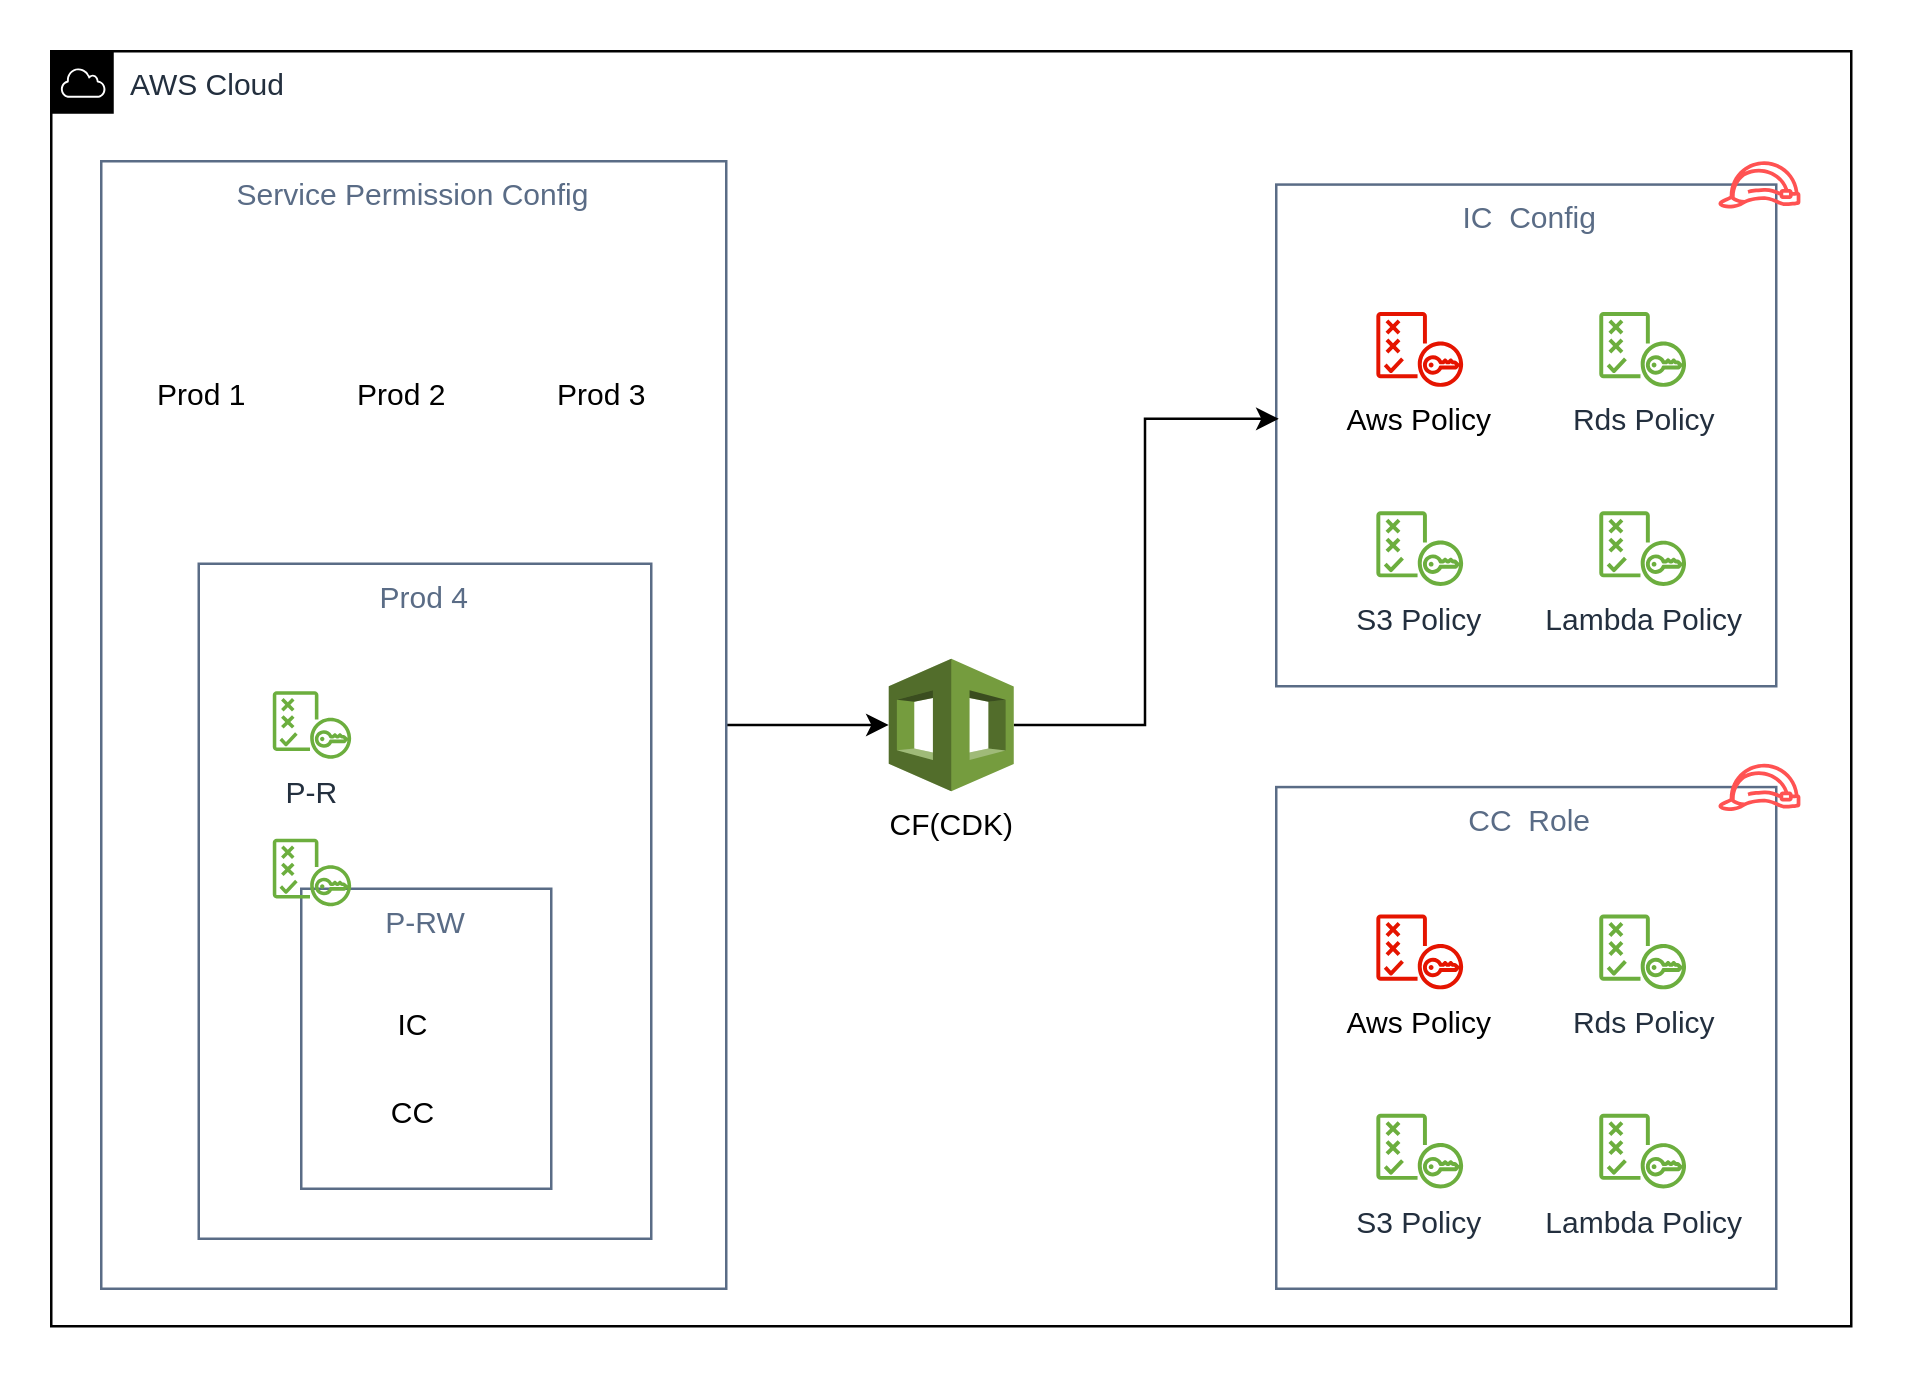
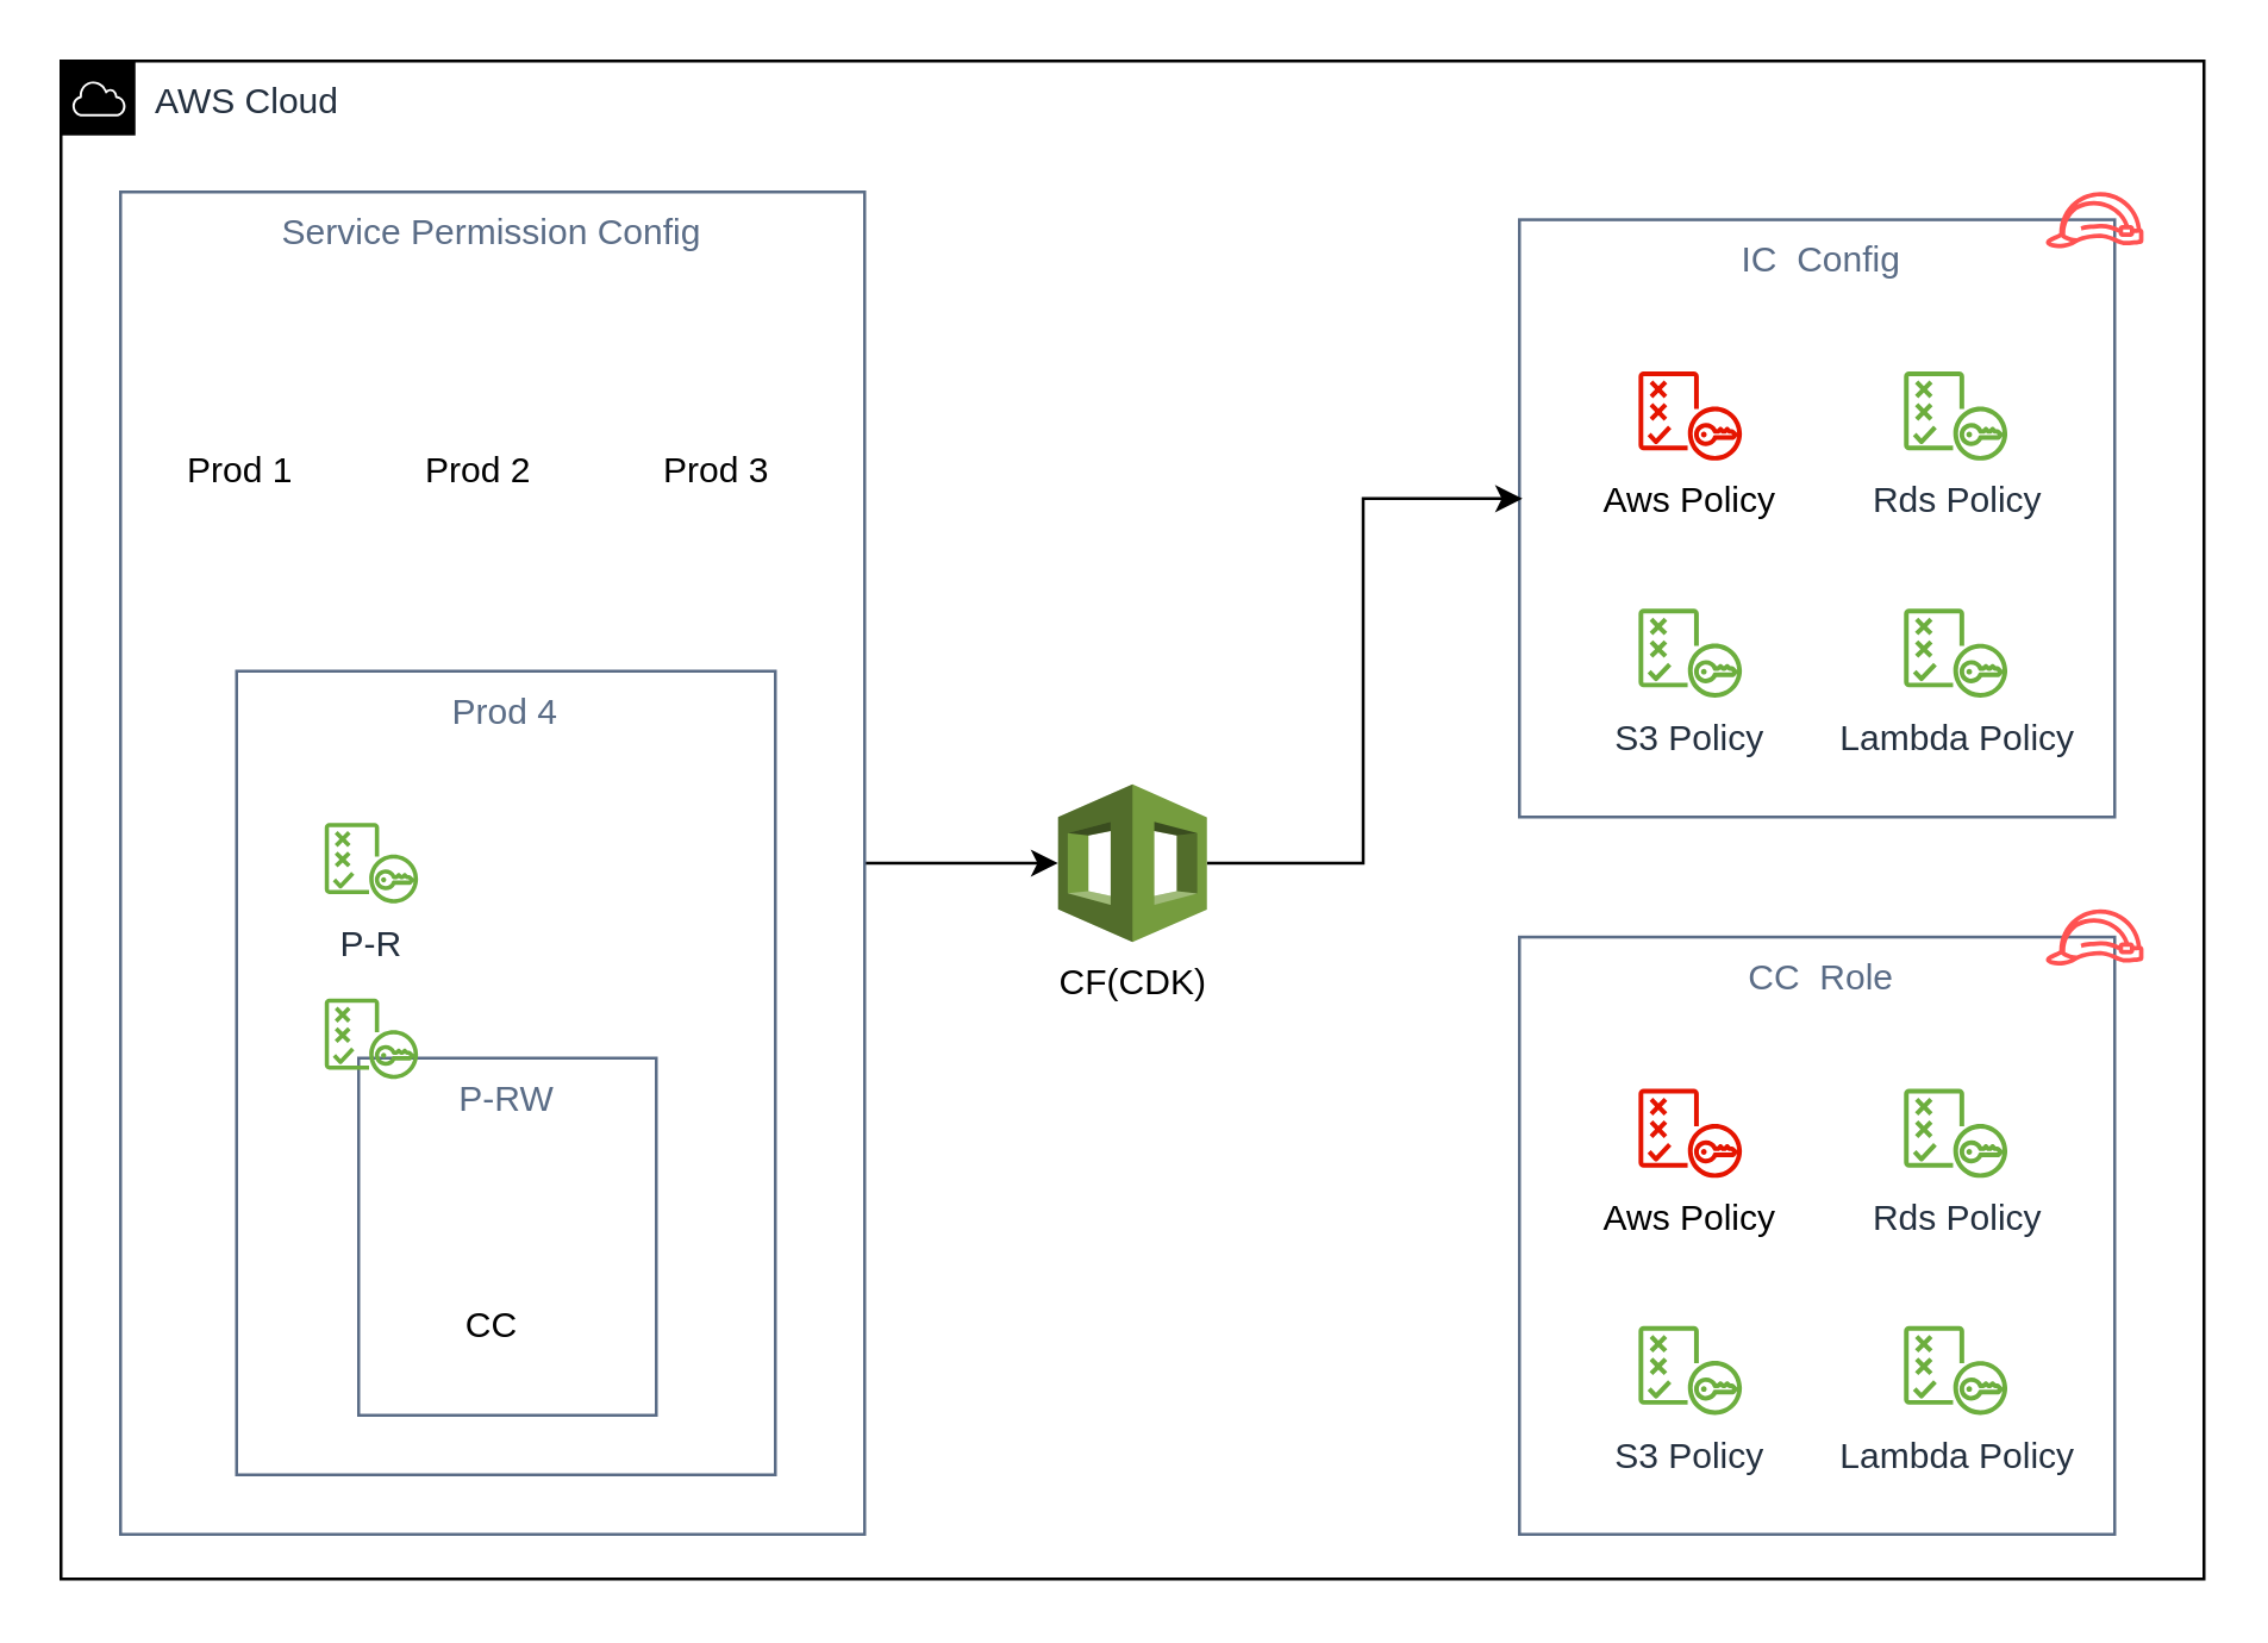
  <mxCell id="0" />
  <mxCell id="1" parent="0" />
  <mxCell id="2" value="AWS Cloud" style="points=[[0,0],[0.25,0],[0.5,0],[0.75,0],[1,0],[1,0.25],[1,0.5],[1,0.75],[1,1],[0.75,1],[0.5,1],[0.25,1],[0,1],[0,0.75],[0,0.5],[0,0.25]];outlineConnect=0;gradientColor=none;html=1;whiteSpace=wrap;fontSize=12;fontStyle=0;shape=mxgraph.aws4.group;grIcon=mxgraph.aws4.group_aws_cloud;fillColor=none;verticalAlign=top;align=left;spacingLeft=30;fontColor=#232F3E;dashed=0;" vertex="1" parent="1"><mxGeometry x="20" y="20" width="720" height="510" as="geometry" /></mxCell>
  <mxCell id="3" style="rounded=0;sketch=0;orthogonalLoop=1;jettySize=auto;html=1;exitX=1;exitY=0.5;exitDx=0;exitDy=0;fontColor=#000000;" edge="1" parent="1" source="4" target="13"><mxGeometry relative="1" as="geometry" /></mxCell>
  <mxCell id="4" value="Service Permission Config" style="fillColor=none;strokeColor=#5A6C86;verticalAlign=top;fontStyle=0;fontColor=#5A6C86;" vertex="1" parent="1"><mxGeometry x="40" y="64" width="250" height="451" as="geometry" /></mxCell>
  <mxCell id="5" value="" style="group" vertex="1" connectable="0" parent="1"><mxGeometry x="510" y="64" width="210" height="210" as="geometry" /></mxCell>
  <mxCell id="6" value=" IC  Config" style="fillColor=none;strokeColor=#5A6C86;verticalAlign=top;fontStyle=0;fontColor=#5A6C86;" vertex="1" parent="5"><mxGeometry y="9.33" width="200" height="200.67" as="geometry" /></mxCell>
  <mxCell id="7" value="Lambda Policy" style="outlineConnect=0;fontColor=#232F3E;gradientColor=none;fillColor=#6CAE3E;strokeColor=none;dashed=0;verticalLabelPosition=bottom;verticalAlign=top;align=center;html=1;fontSize=12;fontStyle=0;aspect=fixed;pointerEvents=1;shape=mxgraph.aws4.policy;" vertex="1" parent="5"><mxGeometry x="129.166" y="140" width="34.8" height="29.892" as="geometry" /></mxCell>
  <mxCell id="8" value="S3 Policy" style="outlineConnect=0;fontColor=#232F3E;gradientColor=none;fillColor=#6CAE3E;strokeColor=none;dashed=0;verticalLabelPosition=bottom;verticalAlign=top;align=center;html=1;fontSize=12;fontStyle=0;aspect=fixed;pointerEvents=1;shape=mxgraph.aws4.policy;" vertex="1" parent="5"><mxGeometry x="39.996" y="139.997" width="34.8" height="29.892" as="geometry" /></mxCell>
  <mxCell id="9" value="Rds Policy" style="outlineConnect=0;fontColor=#232F3E;gradientColor=none;fillColor=#6CAE3E;strokeColor=none;dashed=0;verticalLabelPosition=bottom;verticalAlign=top;align=center;html=1;fontSize=12;fontStyle=0;aspect=fixed;pointerEvents=1;shape=mxgraph.aws4.policy;" vertex="1" parent="5"><mxGeometry x="129.166" y="60.333" width="34.8" height="29.892" as="geometry" /></mxCell>
  <mxCell id="10" value="" style="outlineConnect=0;fontColor=#232F3E;gradientColor=none;fillColor=#FF5252;strokeColor=none;dashed=0;verticalLabelPosition=bottom;verticalAlign=top;align=center;html=1;fontSize=12;fontStyle=0;aspect=fixed;pointerEvents=1;shape=mxgraph.aws4.role;" vertex="1" parent="5"><mxGeometry x="176.529" width="33.471" height="18.879" as="geometry" /></mxCell>
  <mxCell id="11" value="Aws Policy" style="outlineConnect=0;fillColor=#e51400;strokeColor=#B20000;dashed=0;verticalLabelPosition=bottom;verticalAlign=top;align=center;html=1;fontSize=12;fontStyle=0;aspect=fixed;pointerEvents=1;shape=mxgraph.aws4.policy;" vertex="1" parent="5"><mxGeometry x="39.996" y="60.333" width="34.8" height="29.892" as="geometry" /></mxCell>
  <mxCell id="12" style="edgeStyle=orthogonalEdgeStyle;rounded=0;sketch=0;orthogonalLoop=1;jettySize=auto;html=1;entryX=0.005;entryY=0.467;entryDx=0;entryDy=0;entryPerimeter=0;fontColor=#000000;" edge="1" parent="1" source="13" target="6"><mxGeometry relative="1" as="geometry" /></mxCell>
  <mxCell id="13" value="CF(CDK)" style="outlineConnect=0;dashed=0;verticalLabelPosition=bottom;verticalAlign=top;align=center;html=1;shape=mxgraph.aws3.cloudformation;fillColor=#759C3E;gradientColor=none;strokeColor=#000000;" vertex="1" parent="1"><mxGeometry x="355" y="263" width="50" height="53" as="geometry" /></mxCell>
  <mxCell id="14" value="" style="group" vertex="1" connectable="0" parent="1"><mxGeometry x="510" y="305" width="210" height="210" as="geometry" /></mxCell>
  <mxCell id="15" value=" CC  Role" style="fillColor=none;strokeColor=#5A6C86;verticalAlign=top;fontStyle=0;fontColor=#5A6C86;" vertex="1" parent="14"><mxGeometry y="9.33" width="200" height="200.67" as="geometry" /></mxCell>
  <mxCell id="16" value="Lambda Policy" style="outlineConnect=0;fontColor=#232F3E;gradientColor=none;fillColor=#6CAE3E;strokeColor=none;dashed=0;verticalLabelPosition=bottom;verticalAlign=top;align=center;html=1;fontSize=12;fontStyle=0;aspect=fixed;pointerEvents=1;shape=mxgraph.aws4.policy;" vertex="1" parent="14"><mxGeometry x="129.166" y="140" width="34.8" height="29.892" as="geometry" /></mxCell>
  <mxCell id="17" value="S3 Policy" style="outlineConnect=0;fontColor=#232F3E;gradientColor=none;fillColor=#6CAE3E;strokeColor=none;dashed=0;verticalLabelPosition=bottom;verticalAlign=top;align=center;html=1;fontSize=12;fontStyle=0;aspect=fixed;pointerEvents=1;shape=mxgraph.aws4.policy;" vertex="1" parent="14"><mxGeometry x="39.996" y="139.997" width="34.8" height="29.892" as="geometry" /></mxCell>
  <mxCell id="18" value="Rds Policy" style="outlineConnect=0;fontColor=#232F3E;gradientColor=none;fillColor=#6CAE3E;strokeColor=none;dashed=0;verticalLabelPosition=bottom;verticalAlign=top;align=center;html=1;fontSize=12;fontStyle=0;aspect=fixed;pointerEvents=1;shape=mxgraph.aws4.policy;" vertex="1" parent="14"><mxGeometry x="129.166" y="60.333" width="34.8" height="29.892" as="geometry" /></mxCell>
  <mxCell id="19" value="" style="outlineConnect=0;fontColor=#232F3E;gradientColor=none;fillColor=#FF5252;strokeColor=none;dashed=0;verticalLabelPosition=bottom;verticalAlign=top;align=center;html=1;fontSize=12;fontStyle=0;aspect=fixed;pointerEvents=1;shape=mxgraph.aws4.role;" vertex="1" parent="14"><mxGeometry x="176.529" width="33.471" height="18.879" as="geometry" /></mxCell>
  <mxCell id="20" value="Aws Policy" style="outlineConnect=0;fillColor=#e51400;strokeColor=#B20000;dashed=0;verticalLabelPosition=bottom;verticalAlign=top;align=center;html=1;fontSize=12;fontStyle=0;aspect=fixed;pointerEvents=1;shape=mxgraph.aws4.policy;" vertex="1" parent="14"><mxGeometry x="39.996" y="60.333" width="34.8" height="29.892" as="geometry" /></mxCell>
  <mxCell id="21" value="Prod 3" style="shape=image;html=1;verticalAlign=top;verticalLabelPosition=bottom;labelBackgroundColor=#ffffff;imageAspect=0;aspect=fixed;image=https://cdn1.iconfinder.com/data/icons/hawcons/32/698568-icon-56-document-text-128.png;fontColor=#000000;strokeColor=#000000;strokeWidth=2;" vertex="1" parent="1"><mxGeometry x="220" y="105" width="39" height="39" as="geometry" /></mxCell>
  <mxCell id="22" value="Prod 2" style="shape=image;html=1;verticalAlign=top;verticalLabelPosition=bottom;labelBackgroundColor=#ffffff;imageAspect=0;aspect=fixed;image=https://cdn1.iconfinder.com/data/icons/hawcons/32/698568-icon-56-document-text-128.png;fontColor=#000000;strokeColor=#000000;strokeWidth=2;" vertex="1" parent="1"><mxGeometry x="140" y="105" width="39" height="39" as="geometry" /></mxCell>
  <mxCell id="23" value="Prod 1" style="shape=image;html=1;verticalAlign=top;verticalLabelPosition=bottom;labelBackgroundColor=#ffffff;imageAspect=0;aspect=fixed;image=https://cdn1.iconfinder.com/data/icons/hawcons/32/698568-icon-56-document-text-128.png;fontColor=#000000;strokeColor=#000000;strokeWidth=2;" vertex="1" parent="1"><mxGeometry x="60" y="105" width="39" height="39" as="geometry" /></mxCell>
  <mxCell id="24" value="" style="shape=image;html=1;verticalAlign=top;verticalLabelPosition=bottom;labelBackgroundColor=#ffffff;imageAspect=0;aspect=fixed;image=https://cdn1.iconfinder.com/data/icons/hawcons/32/698568-icon-56-document-text-128.png;fontColor=#000000;strokeColor=#000000;strokeWidth=2;" vertex="1" parent="1"><mxGeometry x="59" y="205" width="39" height="39" as="geometry" /></mxCell>
  <mxCell id="25" value="Prod 4" style="fillColor=none;strokeColor=#5A6C86;verticalAlign=top;fontStyle=0;fontColor=#5A6C86;" vertex="1" parent="1"><mxGeometry x="79" y="225" width="181" height="270" as="geometry" /></mxCell>
  <mxCell id="26" value="P-RW" style="fillColor=none;strokeColor=#5A6C86;verticalAlign=top;fontStyle=0;fontColor=#5A6C86;" vertex="1" parent="1"><mxGeometry x="120" y="355" width="100" height="120" as="geometry" /></mxCell>
  <mxCell id="27" value="P-R" style="outlineConnect=0;fontColor=#232F3E;gradientColor=none;fillColor=#6CAE3E;strokeColor=none;dashed=0;verticalLabelPosition=bottom;verticalAlign=top;align=center;html=1;fontSize=12;fontStyle=0;aspect=fixed;pointerEvents=1;shape=mxgraph.aws4.policy;" vertex="1" parent="1"><mxGeometry x="108.57" y="276" width="31.43" height="27" as="geometry" /></mxCell>
  <mxCell id="28" value="" style="outlineConnect=0;fontColor=#232F3E;gradientColor=none;fillColor=#6CAE3E;strokeColor=none;dashed=0;verticalLabelPosition=bottom;verticalAlign=top;align=center;html=1;fontSize=12;fontStyle=0;aspect=fixed;pointerEvents=1;shape=mxgraph.aws4.policy;" vertex="1" parent="1"><mxGeometry x="108.57" y="335" width="31.43" height="27" as="geometry" /></mxCell>
- <mxCell id="29" value="IC" style="text;html=1;strokeColor=none;fillColor=none;align=center;verticalAlign=middle;whiteSpace=wrap;rounded=0;fontColor=#000000;" vertex="1" parent="1"><mxGeometry x="145" y="400" width="40" height="20" as="geometry" /></mxCell>
  <mxCell id="30" value="CC" style="text;html=1;strokeColor=none;fillColor=none;align=center;verticalAlign=middle;whiteSpace=wrap;rounded=0;fontColor=#000000;" vertex="1" parent="1"><mxGeometry x="145" y="435" width="40" height="20" as="geometry" /></mxCell>
